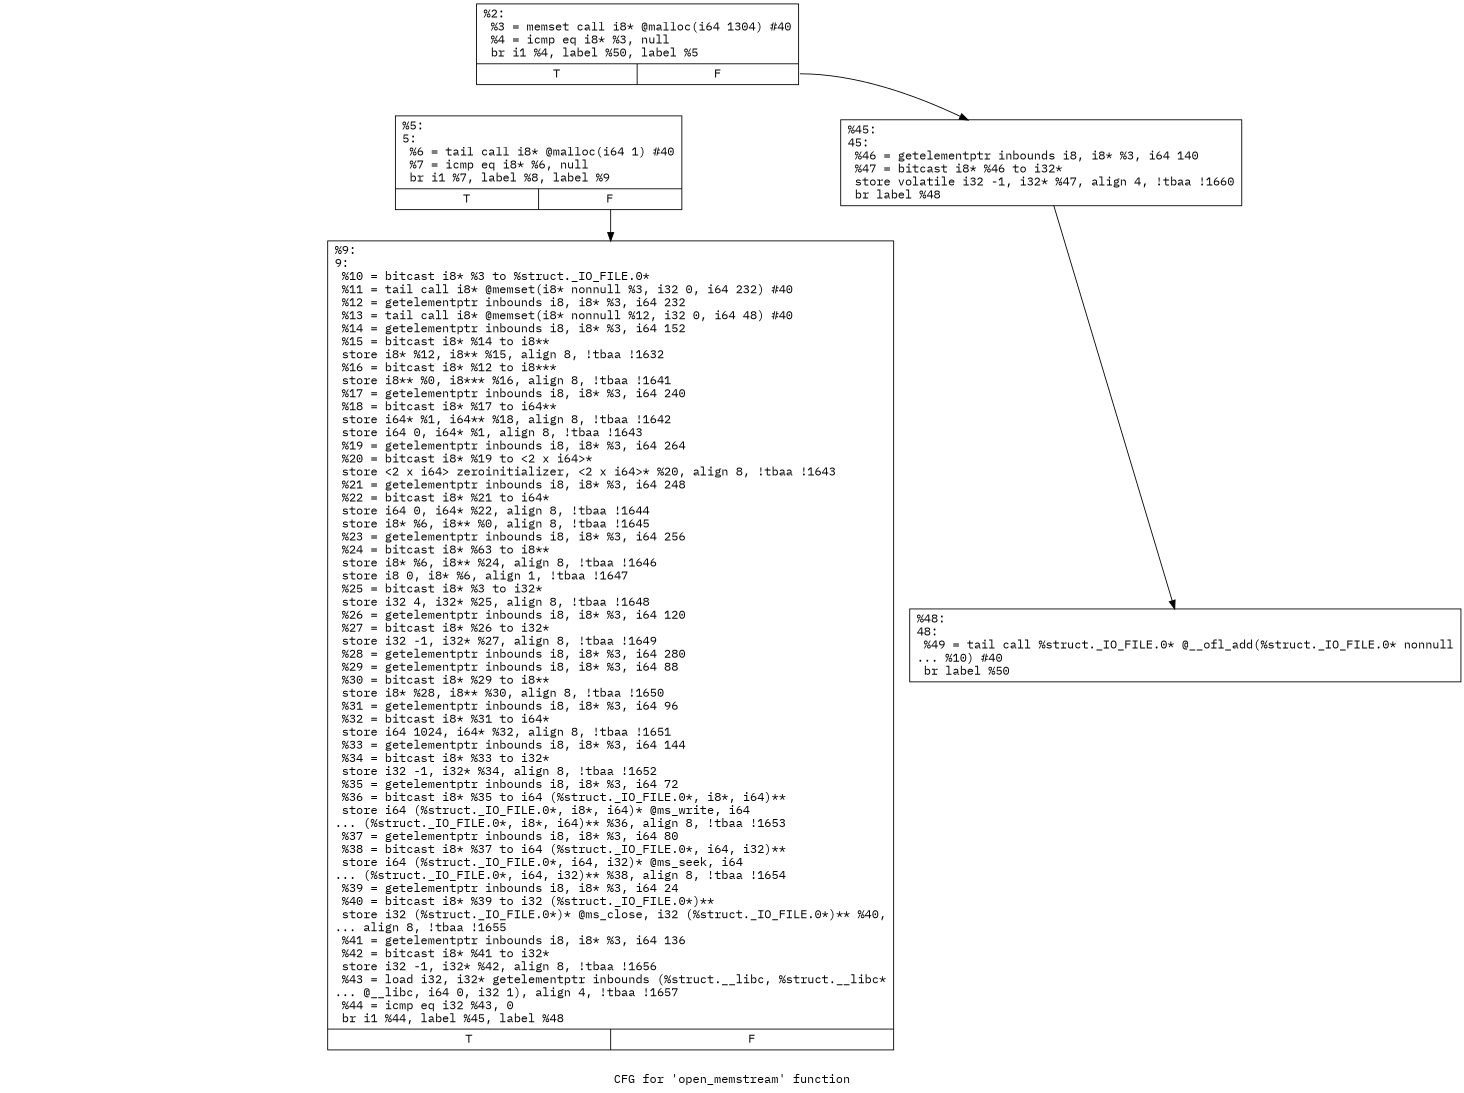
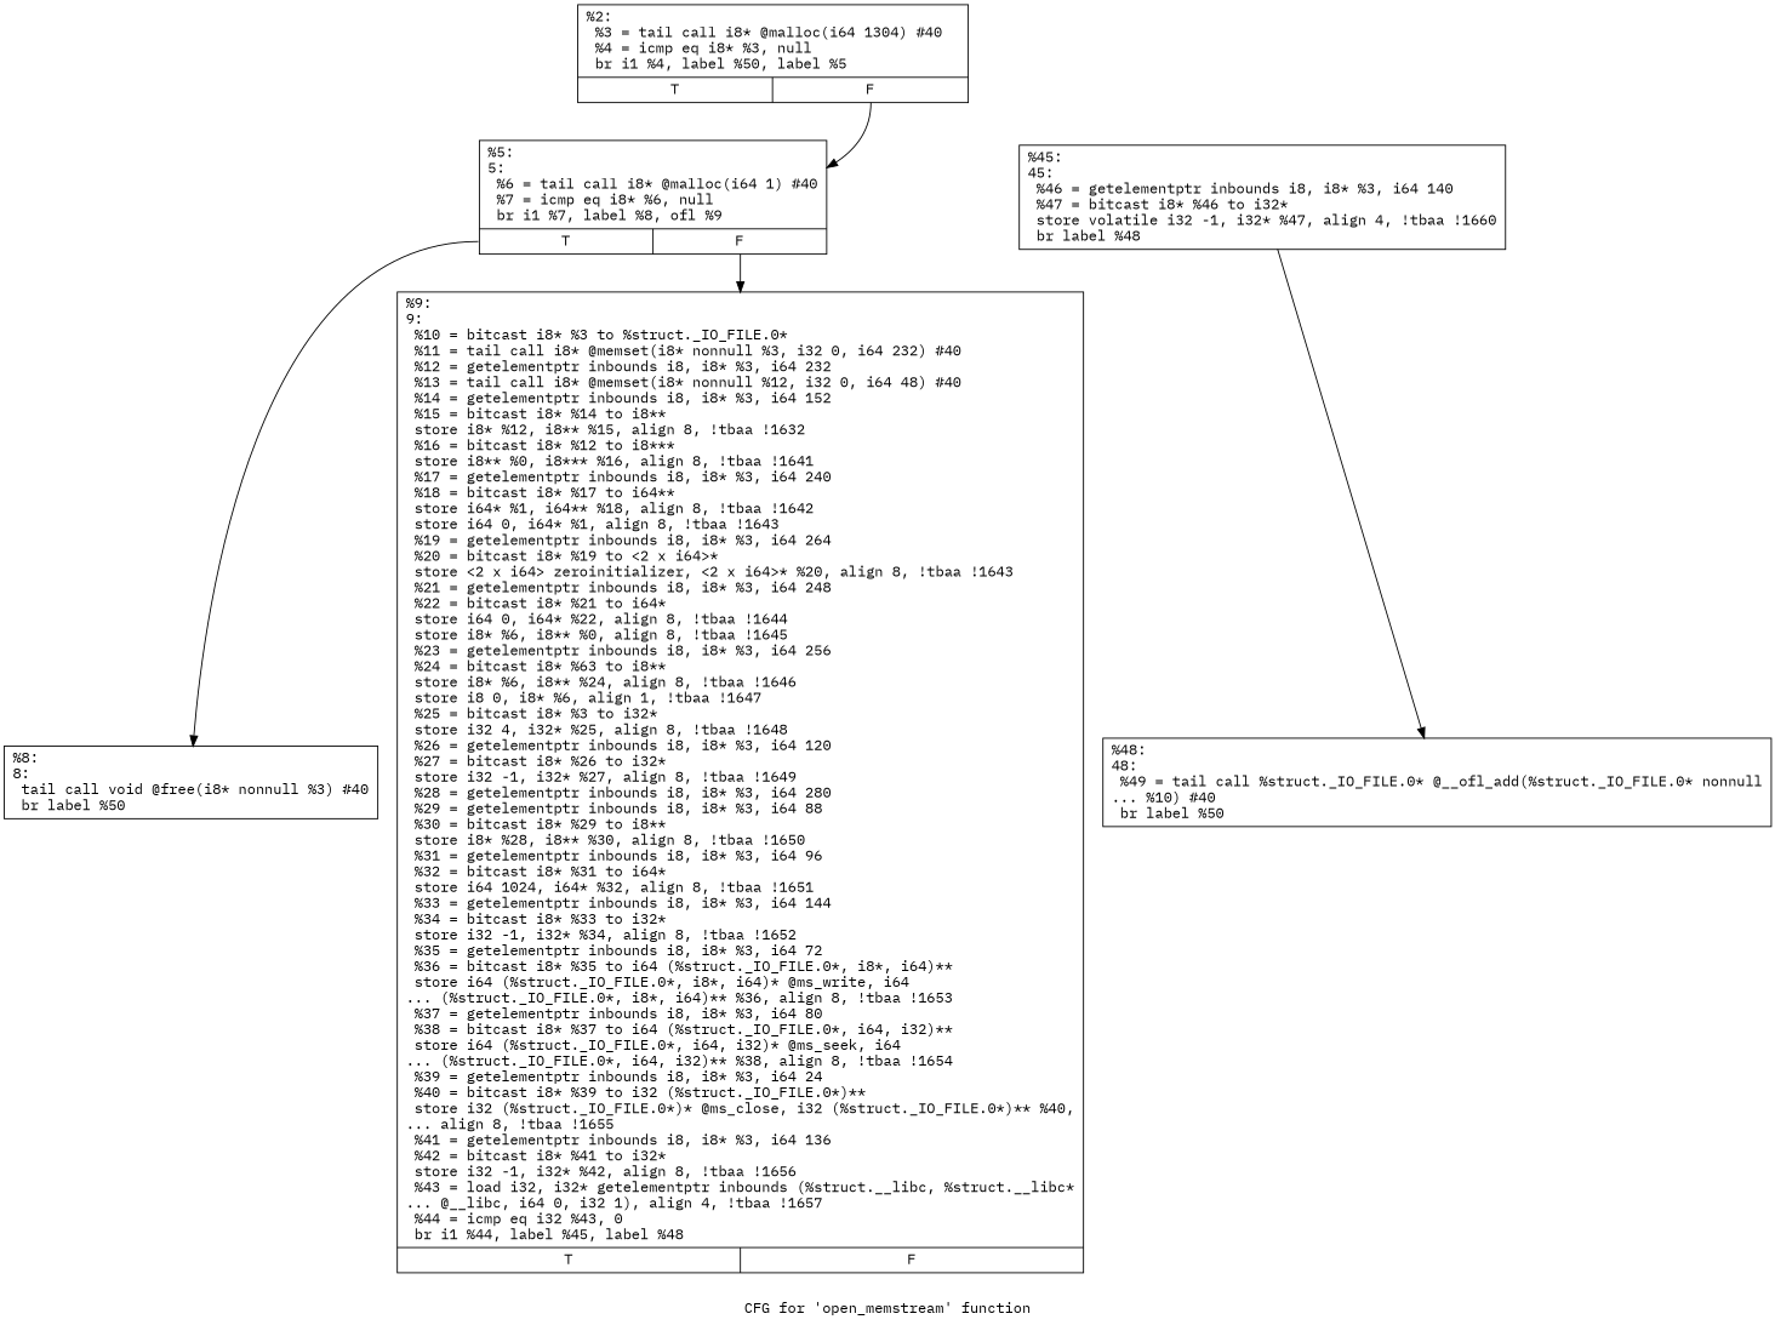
  digraph {
    fontname="IBM Plex Mono"
    label="CFG for 'open_memstream' function"
    node [fontname="IBM Plex Mono" shape=record]
    edge [fontname="IBM Plex Mono" tailport=s1]
-   n1 [label="{%2:\l  %3 = memset call i8* @malloc(i64 1304) #40\l  %4 = icmp eq i8* %3, null\l  br i1 %4, label %50, label %5\l|{<s0>T|<s1>F}}"]
-   n2 [label="{%5:\l5:                                                \l  %6 = tail call i8* @malloc(i64 1) #40\l  %7 = icmp eq i8* %6, null\l  br i1 %7, label %8, label %9\l|{<s0>T|<s1>F}}"]
+   n1 [label="{%2:\l  %3 = tail call i8* @malloc(i64 1304) #40\l  %4 = icmp eq i8* %3, null\l  br i1 %4, label %50, label %5\l|{<s0>T|<s1>F}}"]
+   n2 [label="{%5:\l5:                                                \l  %6 = tail call i8* @malloc(i64 1) #40\l  %7 = icmp eq i8* %6, null\l  br i1 %7, label %8, ofl %9\l|{<s0>T|<s1>F}}"]
+   n3 [label="{%8:\l8:                                                \l  tail call void @free(i8* nonnull %3) #40\l  br label %50\l}"]
    n4 [label="{%9:\l9:                                                \l  %10 = bitcast i8* %3 to %struct._IO_FILE.0*\l  %11 = tail call i8* @memset(i8* nonnull %3, i32 0, i64 232) #40\l  %12 = getelementptr inbounds i8, i8* %3, i64 232\l  %13 = tail call i8* @memset(i8* nonnull %12, i32 0, i64 48) #40\l  %14 = getelementptr inbounds i8, i8* %3, i64 152\l  %15 = bitcast i8* %14 to i8**\l  store i8* %12, i8** %15, align 8, !tbaa !1632\l  %16 = bitcast i8* %12 to i8***\l  store i8** %0, i8*** %16, align 8, !tbaa !1641\l  %17 = getelementptr inbounds i8, i8* %3, i64 240\l  %18 = bitcast i8* %17 to i64**\l  store i64* %1, i64** %18, align 8, !tbaa !1642\l  store i64 0, i64* %1, align 8, !tbaa !1643\l  %19 = getelementptr inbounds i8, i8* %3, i64 264\l  %20 = bitcast i8* %19 to \<2 x i64\>*\l  store \<2 x i64\> zeroinitializer, \<2 x i64\>* %20, align 8, !tbaa !1643\l  %21 = getelementptr inbounds i8, i8* %3, i64 248\l  %22 = bitcast i8* %21 to i64*\l  store i64 0, i64* %22, align 8, !tbaa !1644\l  store i8* %6, i8** %0, align 8, !tbaa !1645\l  %23 = getelementptr inbounds i8, i8* %3, i64 256\l  %24 = bitcast i8* %63 to i8**\l  store i8* %6, i8** %24, align 8, !tbaa !1646\l  store i8 0, i8* %6, align 1, !tbaa !1647\l  %25 = bitcast i8* %3 to i32*\l  store i32 4, i32* %25, align 8, !tbaa !1648\l  %26 = getelementptr inbounds i8, i8* %3, i64 120\l  %27 = bitcast i8* %26 to i32*\l  store i32 -1, i32* %27, align 8, !tbaa !1649\l  %28 = getelementptr inbounds i8, i8* %3, i64 280\l  %29 = getelementptr inbounds i8, i8* %3, i64 88\l  %30 = bitcast i8* %29 to i8**\l  store i8* %28, i8** %30, align 8, !tbaa !1650\l  %31 = getelementptr inbounds i8, i8* %3, i64 96\l  %32 = bitcast i8* %31 to i64*\l  store i64 1024, i64* %32, align 8, !tbaa !1651\l  %33 = getelementptr inbounds i8, i8* %3, i64 144\l  %34 = bitcast i8* %33 to i32*\l  store i32 -1, i32* %34, align 8, !tbaa !1652\l  %35 = getelementptr inbounds i8, i8* %3, i64 72\l  %36 = bitcast i8* %35 to i64 (%struct._IO_FILE.0*, i8*, i64)**\l  store i64 (%struct._IO_FILE.0*, i8*, i64)* @ms_write, i64\l... (%struct._IO_FILE.0*, i8*, i64)** %36, align 8, !tbaa !1653\l  %37 = getelementptr inbounds i8, i8* %3, i64 80\l  %38 = bitcast i8* %37 to i64 (%struct._IO_FILE.0*, i64, i32)**\l  store i64 (%struct._IO_FILE.0*, i64, i32)* @ms_seek, i64\l... (%struct._IO_FILE.0*, i64, i32)** %38, align 8, !tbaa !1654\l  %39 = getelementptr inbounds i8, i8* %3, i64 24\l  %40 = bitcast i8* %39 to i32 (%struct._IO_FILE.0*)**\l  store i32 (%struct._IO_FILE.0*)* @ms_close, i32 (%struct._IO_FILE.0*)** %40,\l... align 8, !tbaa !1655\l  %41 = getelementptr inbounds i8, i8* %3, i64 136\l  %42 = bitcast i8* %41 to i32*\l  store i32 -1, i32* %42, align 8, !tbaa !1656\l  %43 = load i32, i32* getelementptr inbounds (%struct.__libc, %struct.__libc*\l... @__libc, i64 0, i32 1), align 4, !tbaa !1657\l  %44 = icmp eq i32 %43, 0\l  br i1 %44, label %45, label %48\l|{<s0>T|<s1>F}}"]
    n5 [label="{%45:\l45:                                               \l  %46 = getelementptr inbounds i8, i8* %3, i64 140\l  %47 = bitcast i8* %46 to i32*\l  store volatile i32 -1, i32* %47, align 4, !tbaa !1660\l  br label %48\l}"]
    n6 [label="{%48:\l48:                                               \l  %49 = tail call %struct._IO_FILE.0* @__ofl_add(%struct._IO_FILE.0* nonnull\l... %10) #40\l  br label %50\l}"]
-   n1 -> n5
+   n1 -> n2
+   n2 -> n3 [tailport=s0]
    n2 -> n4
    n5 -> n6 [tailport=""]
  }
